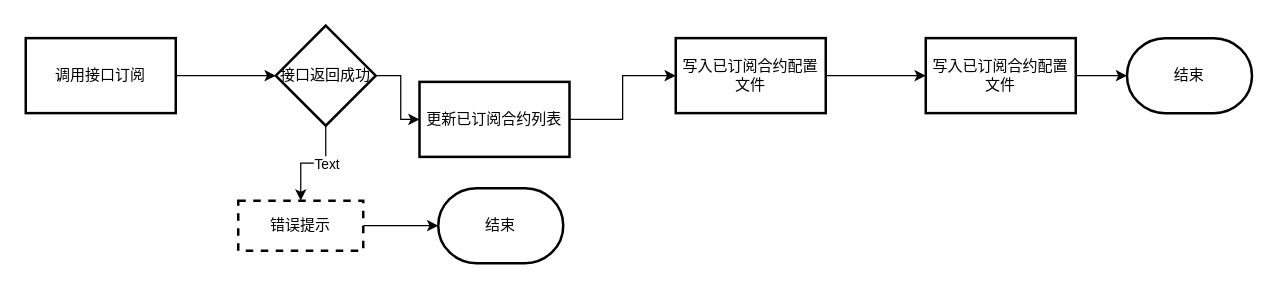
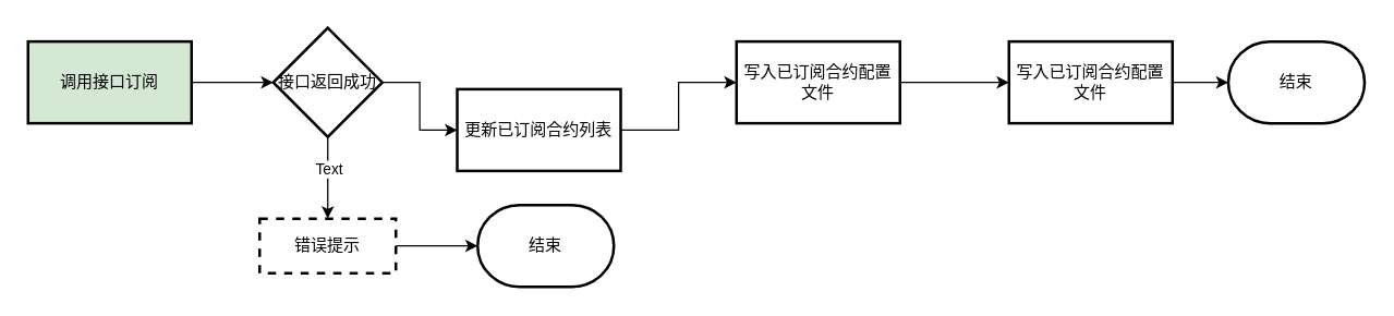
  <mxCell id="0" />
  <mxCell id="1" parent="0" />
  <mxCell id="2" value="" style="edgeStyle=orthogonalEdgeStyle;rounded=0;orthogonalLoop=1;jettySize=auto;html=1;" edge="1" parent="1" source="3" target="7"><mxGeometry relative="1" as="geometry" /></mxCell>
- <mxCell id="3" value="调用接口订阅" style="whiteSpace=wrap;html=1;strokeWidth=2;" vertex="1" parent="1"><mxGeometry x="20" y="30" width="120" height="60" as="geometry" /></mxCell>
+ <mxCell id="3" value="调用接口订阅" style="whiteSpace=wrap;html=1;strokeWidth=2;fillColor=#d5e8d4;" vertex="1" parent="1"><mxGeometry x="20" y="30" width="120" height="60" as="geometry" /></mxCell>
  <mxCell id="4" value="" style="edgeStyle=orthogonalEdgeStyle;rounded=0;orthogonalLoop=1;jettySize=auto;html=1;" edge="1" parent="1" source="7" target="9"><mxGeometry relative="1" as="geometry" /></mxCell>
  <mxCell id="5" value="" style="edgeStyle=orthogonalEdgeStyle;rounded=0;orthogonalLoop=1;jettySize=auto;html=1;" edge="1" parent="1" source="7" target="15"><mxGeometry relative="1" as="geometry" /></mxCell>
  <mxCell id="6" value="Text" style="edgeLabel;html=1;align=center;verticalAlign=middle;resizable=0;points=[];" vertex="1" connectable="0" parent="5"><mxGeometry x="-0.244" relative="1" as="geometry"><mxPoint as="offset" /></mxGeometry></mxCell>
- <mxCell id="7" value="接口返回成功" style="rhombus;whiteSpace=wrap;html=1;strokeWidth=2;" vertex="1" parent="1"><mxGeometry x="220" y="20" width="80" height="80" as="geometry" /></mxCell>
+ <mxCell id="7" value="接口返回成功" style="rhombus;whiteSpace=wrap;html=1;strokeWidth=2;" vertex="1" parent="1"><mxGeometry x="200" y="20" width="80" height="80" as="geometry" /></mxCell>
  <mxCell id="8" value="" style="edgeStyle=orthogonalEdgeStyle;rounded=0;orthogonalLoop=1;jettySize=auto;html=1;" edge="1" parent="1" source="9" target="11"><mxGeometry relative="1" as="geometry" /></mxCell>
  <mxCell id="9" value="更新已订阅合约列表" style="whiteSpace=wrap;html=1;strokeWidth=2;" vertex="1" parent="1"><mxGeometry x="335" y="65" width="120" height="60" as="geometry" /></mxCell>
  <mxCell id="10" value="" style="edgeStyle=orthogonalEdgeStyle;rounded=0;orthogonalLoop=1;jettySize=auto;html=1;" edge="1" parent="1" source="11" target="13"><mxGeometry relative="1" as="geometry" /></mxCell>
  <mxCell id="11" value="写入已订阅合约配置文件" style="whiteSpace=wrap;html=1;strokeWidth=2;" vertex="1" parent="1"><mxGeometry x="540" y="30" width="120" height="60" as="geometry" /></mxCell>
  <mxCell id="12" value="" style="edgeStyle=orthogonalEdgeStyle;rounded=0;orthogonalLoop=1;jettySize=auto;html=1;" edge="1" parent="1" source="13" target="16"><mxGeometry relative="1" as="geometry" /></mxCell>
  <mxCell id="13" value="写入已订阅合约配置文件" style="whiteSpace=wrap;html=1;strokeWidth=2;" vertex="1" parent="1"><mxGeometry x="740" y="30" width="120" height="60" as="geometry" /></mxCell>
  <mxCell id="14" value="" style="edgeStyle=orthogonalEdgeStyle;rounded=0;orthogonalLoop=1;jettySize=auto;html=1;" edge="1" parent="1" source="15" target="17"><mxGeometry relative="1" as="geometry" /></mxCell>
  <mxCell id="15" value="错误提示" style="whiteSpace=wrap;html=1;strokeWidth=2;dashed=1;" vertex="1" parent="1"><mxGeometry x="190" y="160" width="100" height="40" as="geometry" /></mxCell>
  <mxCell id="16" value="结束" style="strokeWidth=2;html=1;shape=mxgraph.flowchart.terminator;whiteSpace=wrap;" vertex="1" parent="1"><mxGeometry x="901" y="30" width="100" height="60" as="geometry" /></mxCell>
  <mxCell id="17" value="结束" style="strokeWidth=2;html=1;shape=mxgraph.flowchart.terminator;whiteSpace=wrap;" vertex="1" parent="1"><mxGeometry x="350" y="150" width="100" height="60" as="geometry" /></mxCell>
